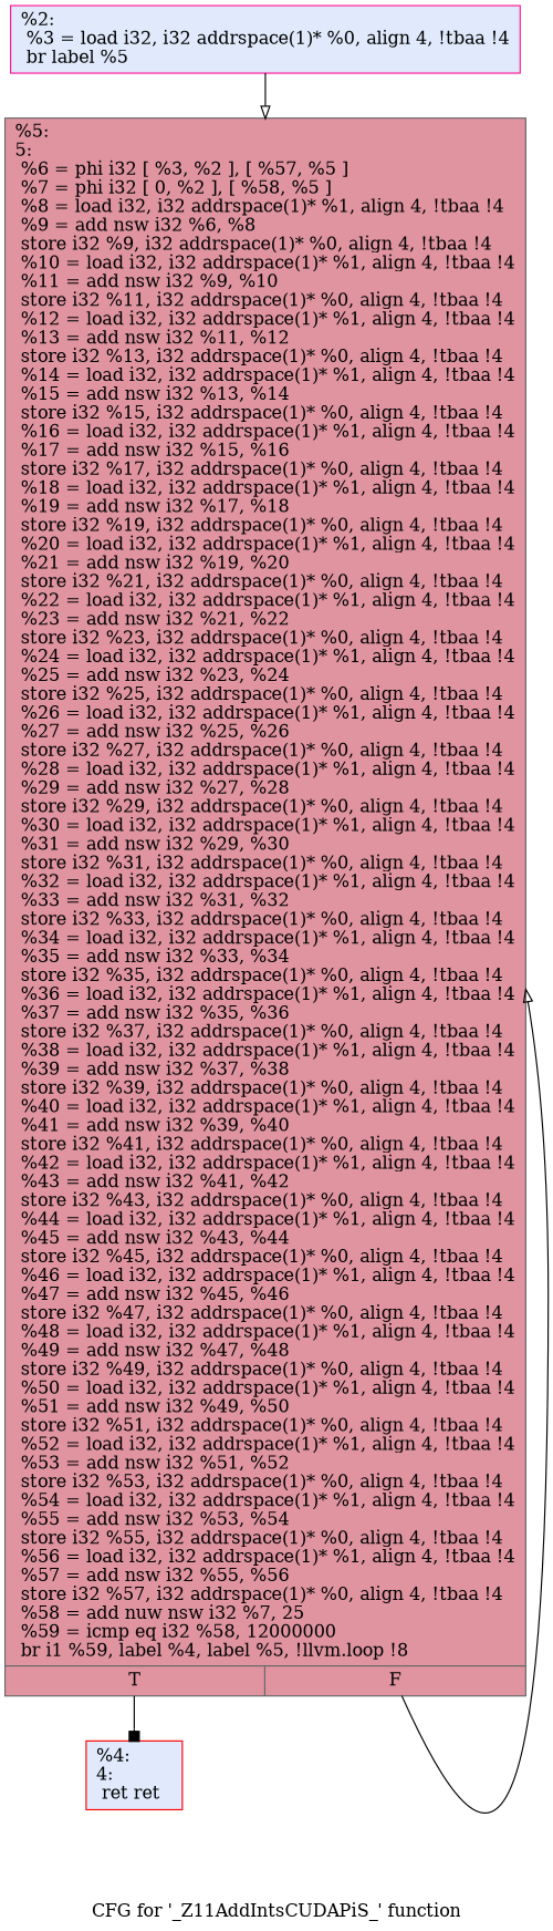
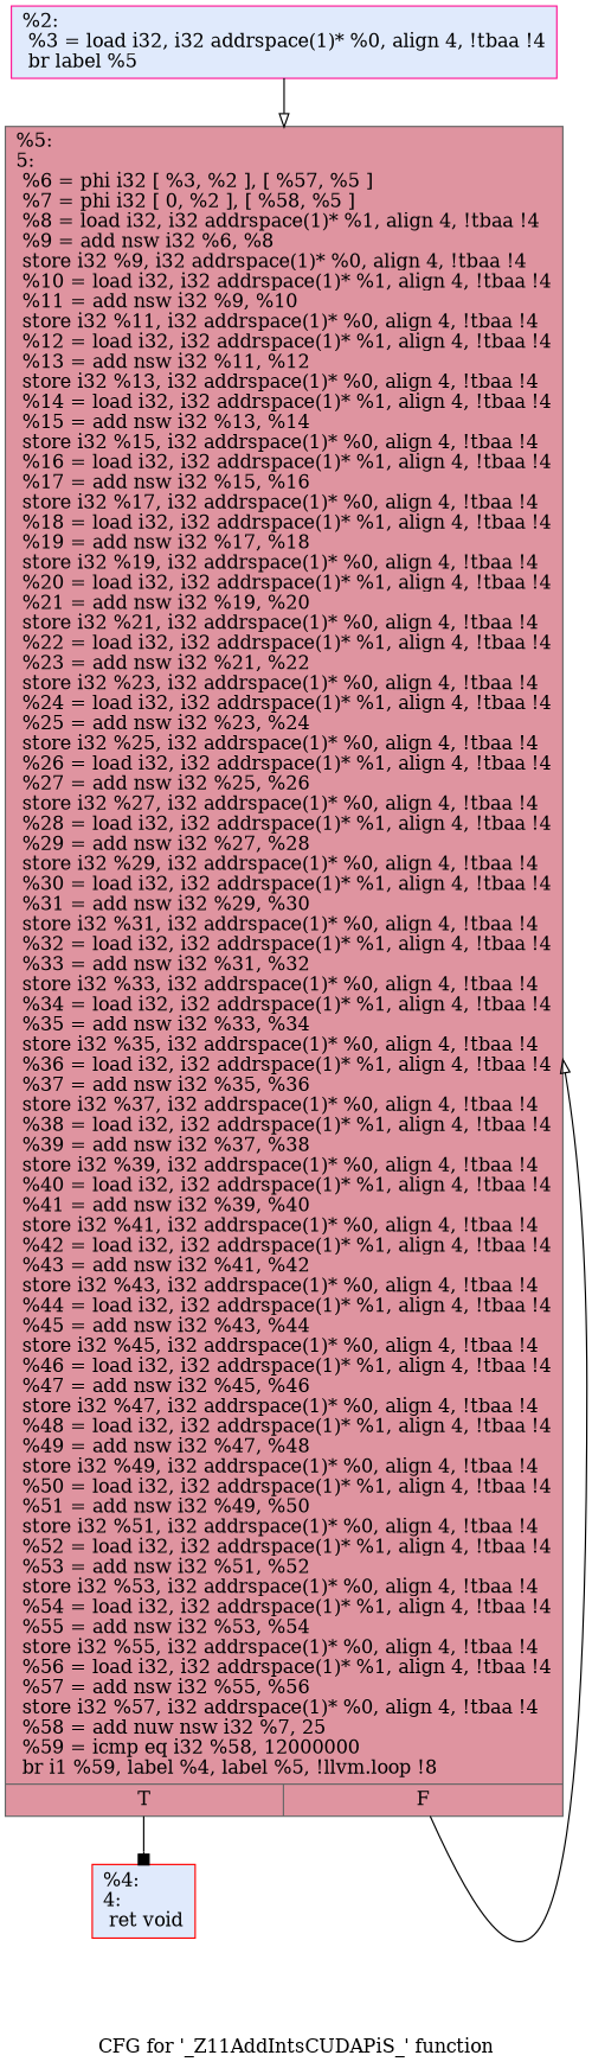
  digraph {
    label="CFG for '_Z11AddIntsCUDAPiS_' function"
    node [fillcolor="#b9d0f970" shape=record style=filled]
    edge [arrowhead=onormal]
    n1 [color=deeppink label="{%2:\l  %3 = load i32, i32 addrspace(1)* %0, align 4, !tbaa !4\l  br label %5\l}"]
    n2 [color=gray40 fillcolor="#b70d2870" label="{%5:\l5:                                                \l  %6 = phi i32 [ %3, %2 ], [ %57, %5 ]\l  %7 = phi i32 [ 0, %2 ], [ %58, %5 ]\l  %8 = load i32, i32 addrspace(1)* %1, align 4, !tbaa !4\l  %9 = add nsw i32 %6, %8\l  store i32 %9, i32 addrspace(1)* %0, align 4, !tbaa !4\l  %10 = load i32, i32 addrspace(1)* %1, align 4, !tbaa !4\l  %11 = add nsw i32 %9, %10\l  store i32 %11, i32 addrspace(1)* %0, align 4, !tbaa !4\l  %12 = load i32, i32 addrspace(1)* %1, align 4, !tbaa !4\l  %13 = add nsw i32 %11, %12\l  store i32 %13, i32 addrspace(1)* %0, align 4, !tbaa !4\l  %14 = load i32, i32 addrspace(1)* %1, align 4, !tbaa !4\l  %15 = add nsw i32 %13, %14\l  store i32 %15, i32 addrspace(1)* %0, align 4, !tbaa !4\l  %16 = load i32, i32 addrspace(1)* %1, align 4, !tbaa !4\l  %17 = add nsw i32 %15, %16\l  store i32 %17, i32 addrspace(1)* %0, align 4, !tbaa !4\l  %18 = load i32, i32 addrspace(1)* %1, align 4, !tbaa !4\l  %19 = add nsw i32 %17, %18\l  store i32 %19, i32 addrspace(1)* %0, align 4, !tbaa !4\l  %20 = load i32, i32 addrspace(1)* %1, align 4, !tbaa !4\l  %21 = add nsw i32 %19, %20\l  store i32 %21, i32 addrspace(1)* %0, align 4, !tbaa !4\l  %22 = load i32, i32 addrspace(1)* %1, align 4, !tbaa !4\l  %23 = add nsw i32 %21, %22\l  store i32 %23, i32 addrspace(1)* %0, align 4, !tbaa !4\l  %24 = load i32, i32 addrspace(1)* %1, align 4, !tbaa !4\l  %25 = add nsw i32 %23, %24\l  store i32 %25, i32 addrspace(1)* %0, align 4, !tbaa !4\l  %26 = load i32, i32 addrspace(1)* %1, align 4, !tbaa !4\l  %27 = add nsw i32 %25, %26\l  store i32 %27, i32 addrspace(1)* %0, align 4, !tbaa !4\l  %28 = load i32, i32 addrspace(1)* %1, align 4, !tbaa !4\l  %29 = add nsw i32 %27, %28\l  store i32 %29, i32 addrspace(1)* %0, align 4, !tbaa !4\l  %30 = load i32, i32 addrspace(1)* %1, align 4, !tbaa !4\l  %31 = add nsw i32 %29, %30\l  store i32 %31, i32 addrspace(1)* %0, align 4, !tbaa !4\l  %32 = load i32, i32 addrspace(1)* %1, align 4, !tbaa !4\l  %33 = add nsw i32 %31, %32\l  store i32 %33, i32 addrspace(1)* %0, align 4, !tbaa !4\l  %34 = load i32, i32 addrspace(1)* %1, align 4, !tbaa !4\l  %35 = add nsw i32 %33, %34\l  store i32 %35, i32 addrspace(1)* %0, align 4, !tbaa !4\l  %36 = load i32, i32 addrspace(1)* %1, align 4, !tbaa !4\l  %37 = add nsw i32 %35, %36\l  store i32 %37, i32 addrspace(1)* %0, align 4, !tbaa !4\l  %38 = load i32, i32 addrspace(1)* %1, align 4, !tbaa !4\l  %39 = add nsw i32 %37, %38\l  store i32 %39, i32 addrspace(1)* %0, align 4, !tbaa !4\l  %40 = load i32, i32 addrspace(1)* %1, align 4, !tbaa !4\l  %41 = add nsw i32 %39, %40\l  store i32 %41, i32 addrspace(1)* %0, align 4, !tbaa !4\l  %42 = load i32, i32 addrspace(1)* %1, align 4, !tbaa !4\l  %43 = add nsw i32 %41, %42\l  store i32 %43, i32 addrspace(1)* %0, align 4, !tbaa !4\l  %44 = load i32, i32 addrspace(1)* %1, align 4, !tbaa !4\l  %45 = add nsw i32 %43, %44\l  store i32 %45, i32 addrspace(1)* %0, align 4, !tbaa !4\l  %46 = load i32, i32 addrspace(1)* %1, align 4, !tbaa !4\l  %47 = add nsw i32 %45, %46\l  store i32 %47, i32 addrspace(1)* %0, align 4, !tbaa !4\l  %48 = load i32, i32 addrspace(1)* %1, align 4, !tbaa !4\l  %49 = add nsw i32 %47, %48\l  store i32 %49, i32 addrspace(1)* %0, align 4, !tbaa !4\l  %50 = load i32, i32 addrspace(1)* %1, align 4, !tbaa !4\l  %51 = add nsw i32 %49, %50\l  store i32 %51, i32 addrspace(1)* %0, align 4, !tbaa !4\l  %52 = load i32, i32 addrspace(1)* %1, align 4, !tbaa !4\l  %53 = add nsw i32 %51, %52\l  store i32 %53, i32 addrspace(1)* %0, align 4, !tbaa !4\l  %54 = load i32, i32 addrspace(1)* %1, align 4, !tbaa !4\l  %55 = add nsw i32 %53, %54\l  store i32 %55, i32 addrspace(1)* %0, align 4, !tbaa !4\l  %56 = load i32, i32 addrspace(1)* %1, align 4, !tbaa !4\l  %57 = add nsw i32 %55, %56\l  store i32 %57, i32 addrspace(1)* %0, align 4, !tbaa !4\l  %58 = add nuw nsw i32 %7, 25\l  %59 = icmp eq i32 %58, 12000000\l  br i1 %59, label %4, label %5, !llvm.loop !8\l|{<s0>T|<s1>F}}"]
-   n3 [color=red label="{%4:\l4:                                                \l  ret ret\l}"]
+   n3 [color=red label="{%4:\l4:                                                \l  ret void\l}"]
    n1 -> n2
    n2 -> n2 [tailport=s1]
    n2 -> n3 [tailport=s0 arrowhead=box]
  }
